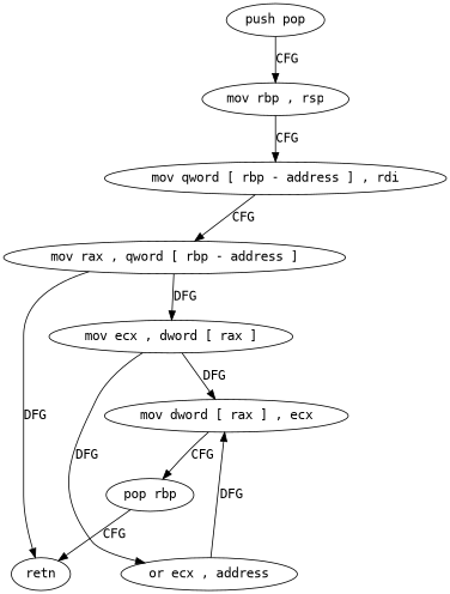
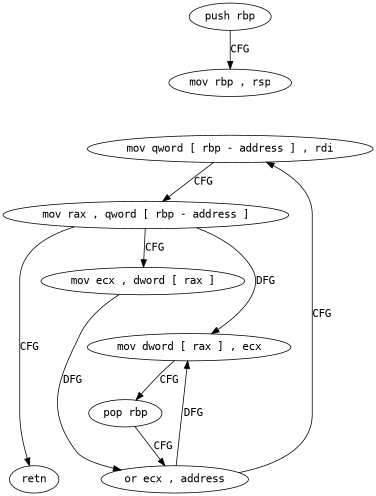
  digraph {
    fontname="DejaVu Sans Mono"
    node [fontname="DejaVu Sans Mono"]
    edge [fontname="DejaVu Sans Mono"]
-   n1 [label="push pop"]
+   n1 [label="push rbp"]
    n2 [label="mov rbp , rsp"]
    n3 [label="mov qword [ rbp - address ] , rdi"]
    n4 [label="mov rax , qword [ rbp - address ]"]
    n5 [label="mov ecx , dword [ rax ]"]
    n6 [label="mov dword [ rax ] , ecx"]
    n7 [label=retn]
    n8 [label="or ecx , address"]
    n9 [label="pop rbp"]
    n1 -> n2 [label=CFG]
-   n2 -> n3 [label=CFG]
+   n8 -> n3 [label=CFG]
    n3 -> n4 [label=CFG]
-   n4 -> n5 [label=DFG]
-   n5 -> n6 [label=DFG]
-   n4 -> n7 [label=DFG]
+   n4 -> n5 [label=CFG]
+   n4 -> n6 [label=DFG]
+   n4 -> n7 [label=CFG]
    n5 -> n8 [label=DFG]
    n6 -> n9 [label=CFG]
    n8 -> n6 [label=DFG]
-   n9 -> n7 [label=CFG]
+   n9 -> n8 [label=CFG]
  }
